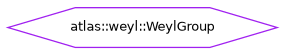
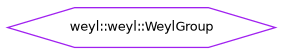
  digraph {
    rankdir=LR
-   n1 [color=purple fillcolor=white fontname=Helvetica fontsize=10 height=0.2 label="atlas::weyl::WeylGroup" shape=hexagon style=filled width=0.4]
+   n1 [color=purple fillcolor=white fontname=Helvetica fontsize=10 height=0.2 label="weyl::weyl::WeylGroup" shape=hexagon style=filled width=0.4]
  }
